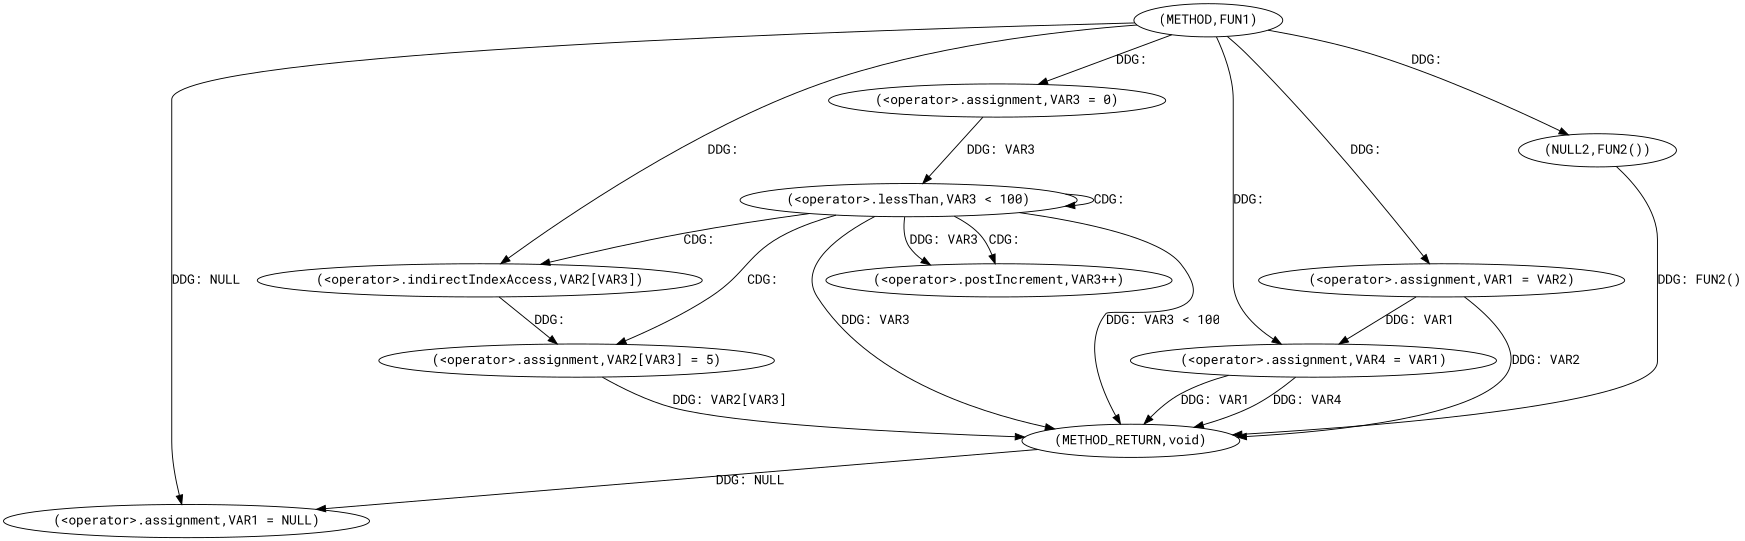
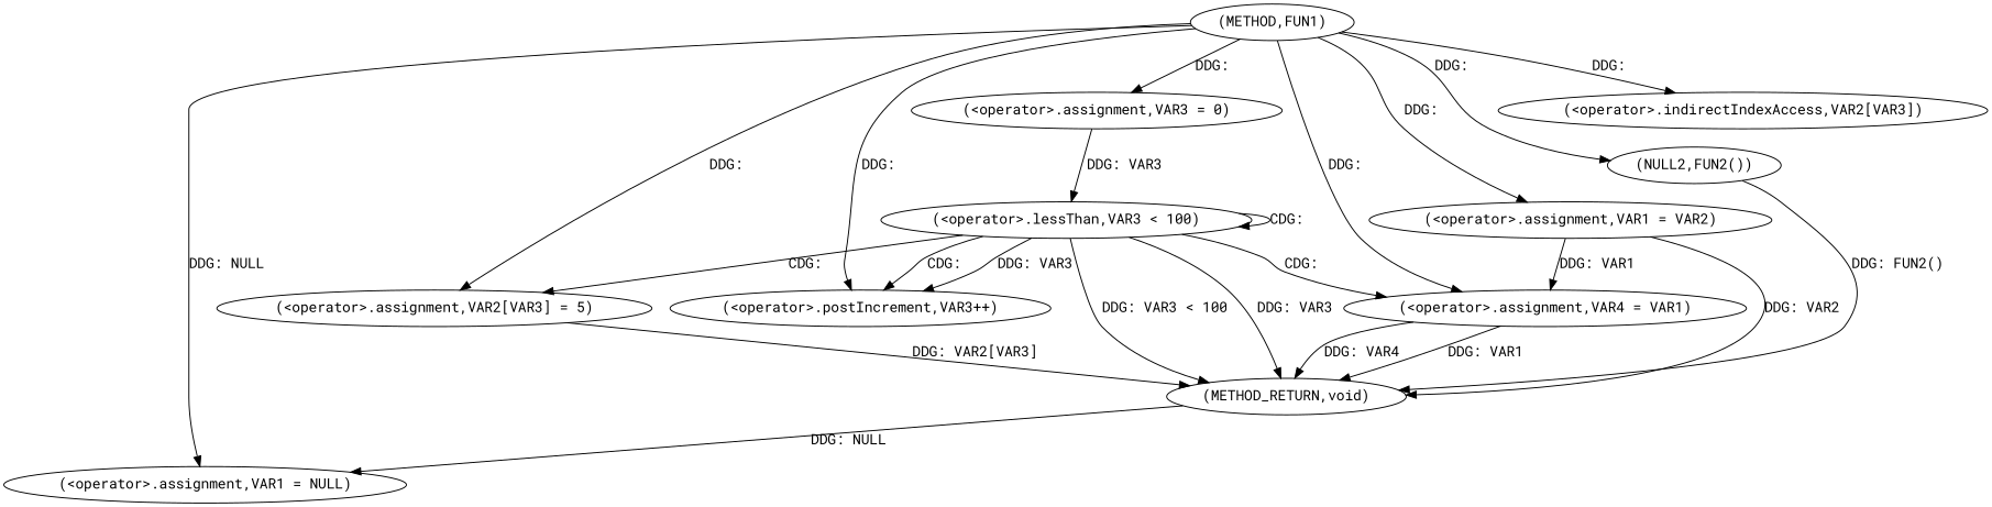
  digraph {
    fontname="Roboto Mono"
    node [fontname="Roboto Mono"]
    edge [fontname="Roboto Mono"]
    n1 [label="(METHOD,FUN1)"]
    n2 [label="(<operator>.assignment,VAR1 = NULL)"]
    n3 [label="(<operator>.assignment,VAR3 = 0)"]
    n4 [label="(<operator>.postIncrement,VAR3++)"]
    n5 [label="(<operator>.assignment,VAR2[VAR3] = 5)"]
    n6 [label="(<operator>.assignment,VAR1 = VAR2)"]
    n7 [label="(<operator>.assignment,VAR4 = VAR1)"]
    n8 [label="(NULL2,FUN2())"]
    n9 [label="(<operator>.indirectIndexAccess,VAR2[VAR3])"]
    n10 [label="(<operator>.lessThan,VAR3 < 100)"]
    n11 [label="(METHOD_RETURN,void)"]
    n1 -> n2 [label="DDG: NULL"]
    n1 -> n3 [label="DDG: "]
-   n9 -> n5 [label="DDG: "]
+   n1 -> n4 [label="DDG: "]
+   n1 -> n5 [label="DDG: "]
    n1 -> n6 [label="DDG: "]
    n1 -> n7 [label="DDG: "]
    n1 -> n8 [label="DDG: "]
    n1 -> n9 [label="DDG: "]
    n3 -> n10 [label="DDG: VAR3"]
    n5 -> n11 [label="DDG: VAR2[VAR3]"]
    n6 -> n7 [label="DDG: VAR1"]
    n6 -> n11 [label="DDG: VAR2"]
    n7 -> n11 [label="DDG: VAR1"]
    n7 -> n11 [label="DDG: VAR4"]
    n8 -> n11 [label="DDG: FUN2()"]
    n10 -> n4 [label="DDG: VAR3"]
    n10 -> n4 [label="CDG: "]
    n10 -> n5 [label="CDG: "]
-   n10 -> n9 [label="CDG: "]
+   n10 -> n7 [label="CDG: "]
    n10 -> n10 [label="CDG: "]
    n10 -> n11 [label="DDG: VAR3 < 100"]
    n10 -> n11 [label="DDG: VAR3"]
    n11 -> n2 [label="DDG: NULL"]
  }
